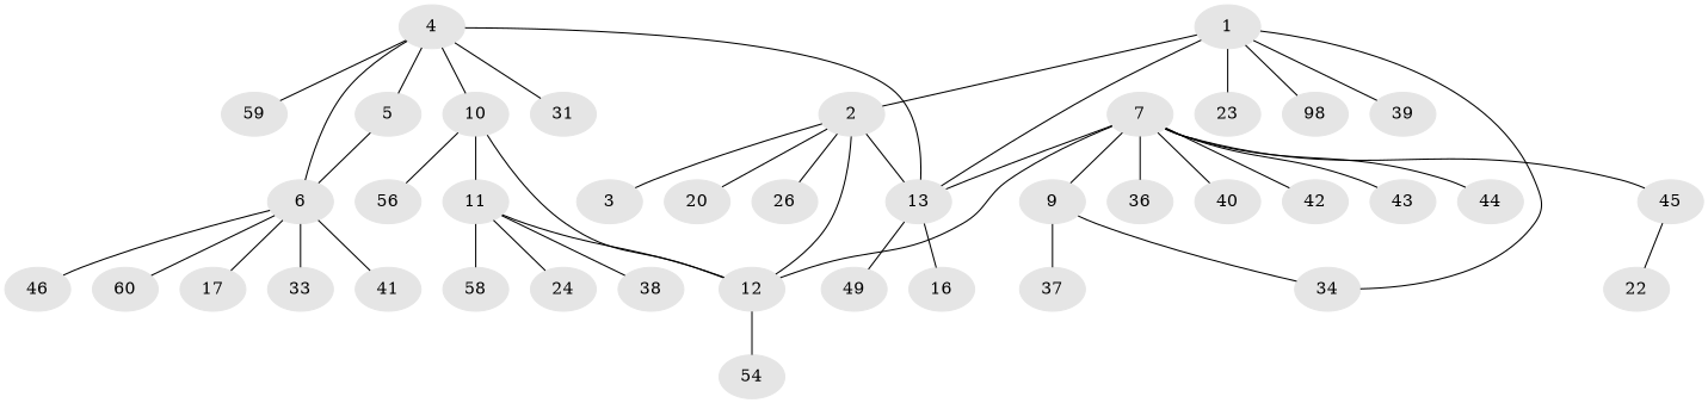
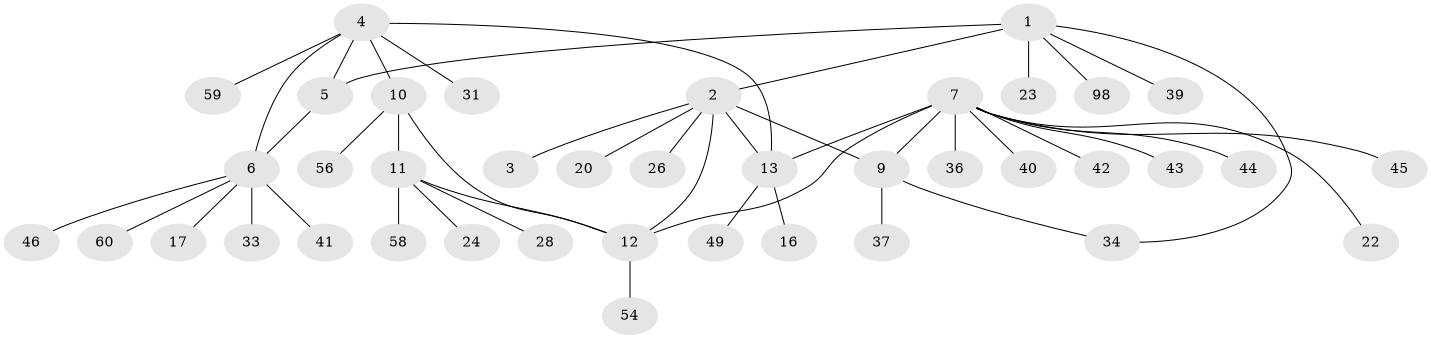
  graph {
    node [color=gray90 style=filled]
    1 [super="+27+19"]
    2
    5 [super="+25"]
    23
    34
    n6 [label=98]
    39 [super="+62"]
    3
    9
    12
    13 [super="+14+30"]
    20
    26
    6
    37 [super="+63+52"]
    54
    16
    49
    4
    10
    31
    59
    17
    33
    41 [super="+53"]
    46 [super="+48"]
    60
    11
    56
    7 [super="+15+21"]
    22
    36
    40
    42
    43
    44
    45
    24 [super="+57"]
-   28 [super="+51" label=38]
+   28 [super="+51"]
    58
    1 -- 2
-   1 -- 13
+   1 -- 5
    1 -- 23
    1 -- 34
    1 -- n6
    1 -- 39
    2 -- 3
+   2 -- 9
    2 -- 12
    2 -- 13
    2 -- 20
    2 -- 26
    5 -- 6
    9 -- 34
    9 -- 37
    12 -- 54
    13 -- 16
    13 -- 49
    6 -- 17
    6 -- 33
    6 -- 41
    6 -- 46
    6 -- 60
    4 -- 5
    4 -- 13
    4 -- 6
    4 -- 10
    4 -- 31
    4 -- 59
    10 -- 12
    10 -- 11
    10 -- 56
    11 -- 12
    11 -- 24
    11 -- 28
    11 -- 58
    7 -- 9
    7 -- 12
    7 -- 13 [weight=2]
-   45 -- 22
+   7 -- 22
    7 -- 36
    7 -- 40
    7 -- 42
    7 -- 43
    7 -- 44
    7 -- 45
  }
